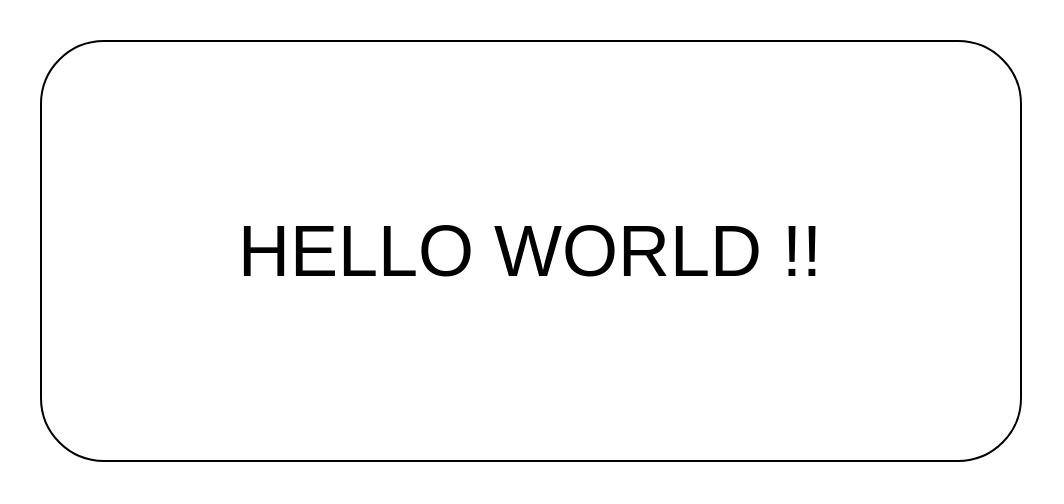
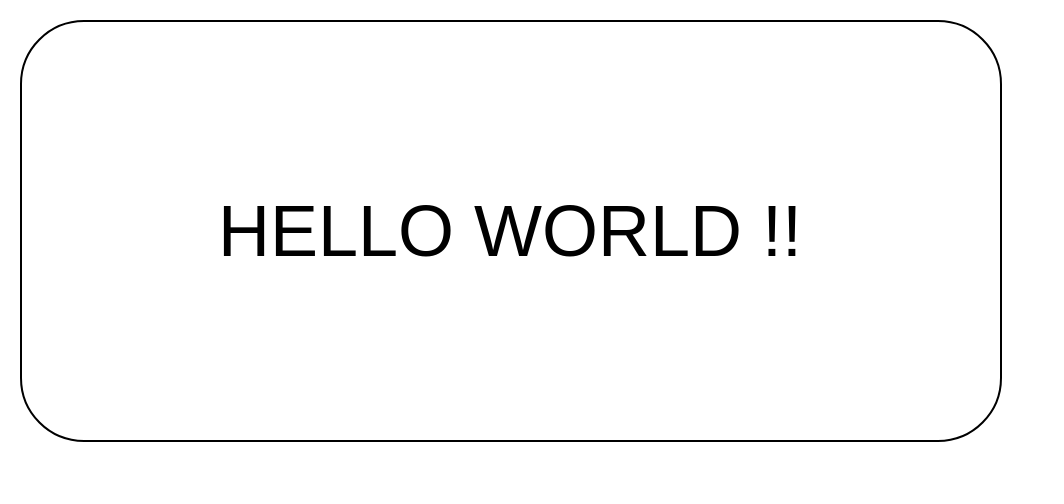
  <mxCell id="0" />
  <mxCell id="1" parent="0" />
- <mxCell id="2" value="&lt;font style=&quot;font-size: 36px;&quot;&gt;HELLO WORLD !!&lt;/font&gt;" style="rounded=1;whiteSpace=wrap;html=1;" vertex="1" parent="1"><mxGeometry x="20" y="20" width="490" height="210" as="geometry" /></mxCell>
+ <mxCell id="2" value="&lt;font style=&quot;font-size: 36px;&quot;&gt;HELLO WORLD !!&lt;/font&gt;" style="rounded=1;whiteSpace=wrap;html=1;" vertex="1" parent="1"><mxGeometry x="10" y="10" width="490" height="210" as="geometry" /></mxCell>
